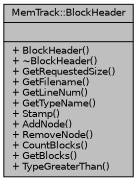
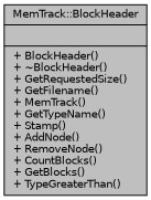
  digraph {
-   n1 [color=black fillcolor=grey75 fontcolor=black fontname=Helvetica fontsize=10 height=0.2 label="{MemTrack::BlockHeader\n||+ BlockHeader()\l+ ~BlockHeader()\l+ GetRequestedSize()\l+ GetFilename()\l+ GetLineNum()\l+ GetTypeName()\l+ Stamp()\l+ AddNode()\l+ RemoveNode()\l+ CountBlocks()\l+ GetBlocks()\l+ TypeGreaterThan()\l}" shape=record style=filled width=0.4]
+   n1 [color=black fillcolor=grey75 fontcolor=black fontname=Helvetica fontsize=10 height=0.2 label="{MemTrack::BlockHeader\n||+ BlockHeader()\l+ ~BlockHeader()\l+ GetRequestedSize()\l+ GetFilename()\l+ MemTrack()\l+ GetTypeName()\l+ Stamp()\l+ AddNode()\l+ RemoveNode()\l+ CountBlocks()\l+ GetBlocks()\l+ TypeGreaterThan()\l}" shape=record style=filled width=0.4]
  }
